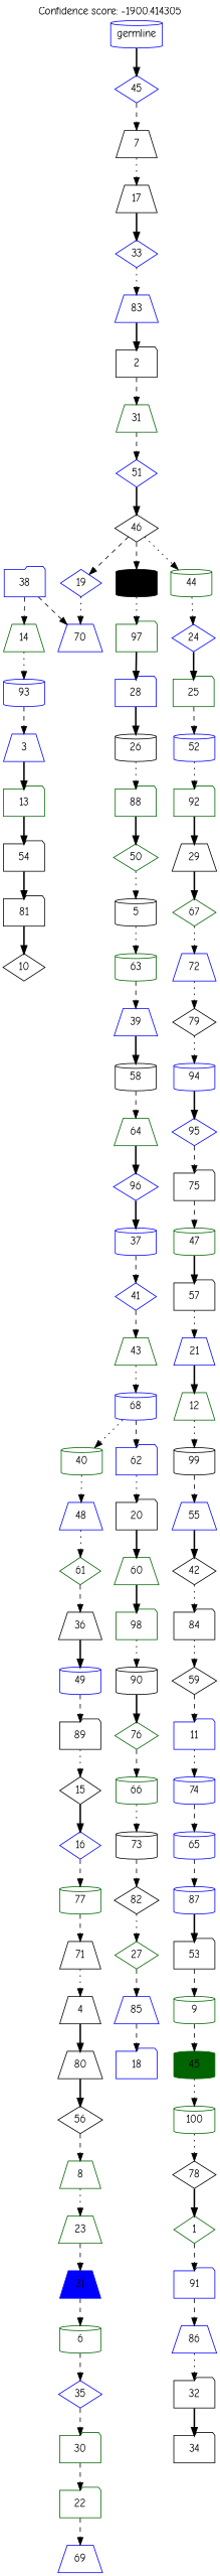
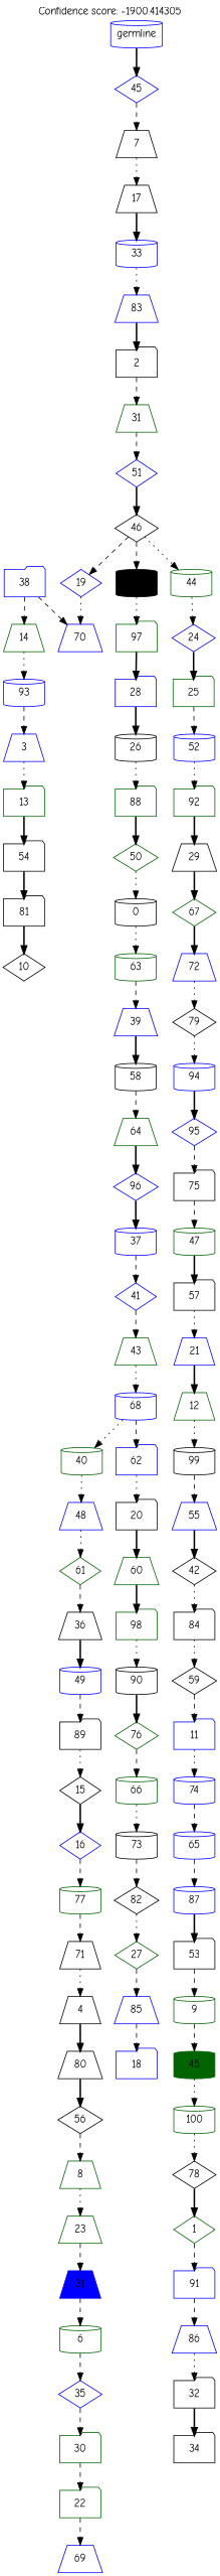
  digraph {
    fontname="Comic Neue"
    label="Confidence score: -1900.414305"
    labelloc=t
    node [color=blue fontname="Comic Neue" shape=cylinder]
    edge [fontname="Comic Neue" style=dashed]
    n1 [color=darkgreen label=22 shape=folder]
    n2 [label=69 shape=trapezium]
    n3 [color=darkgreen label=30 shape=folder]
    n4 [label=35 shape=diamond]
    n5 [color=darkgreen label=6]
    n6 [label=31 shape=trapezium style=filled]
    n7 [color=darkgreen label=23 shape=trapezium]
    n8 [color=darkgreen label=8 shape=trapezium]
    n9 [color=black label=56 shape=diamond]
    n10 [color=black label=80 shape=trapezium]
    n11 [color=black label=4 shape=trapezium]
    n12 [color=black label=71 shape=trapezium]
    n13 [color=darkgreen label=77]
    n14 [label=16 shape=diamond]
    n15 [color=black label=15 shape=diamond]
    n16 [color=black label=89 shape=folder]
    n17 [label=49]
    n18 [color=black label=36 shape=trapezium]
    n19 [color=darkgreen label=61 shape=diamond]
    n20 [label=48 shape=trapezium]
    n21 [color=darkgreen label=40]
    n22 [label=85 shape=trapezium]
    n23 [label=18 shape=folder]
    n24 [color=darkgreen label=27 shape=diamond]
    n25 [color=black label=82 shape=diamond]
    n26 [color=black label=73]
    n27 [color=darkgreen label=66]
    n28 [color=darkgreen label=76 shape=diamond]
    n29 [color=black label=90]
    n30 [color=darkgreen label=98 shape=folder]
    n31 [color=darkgreen label=60 shape=trapezium]
    n32 [color=black label=20 shape=folder]
    n33 [label=62 shape=folder]
    n34 [label=68]
    n35 [color=darkgreen label=43 shape=trapezium]
    n36 [label=41 shape=diamond]
    n37 [label=37]
    n38 [label=96 shape=diamond]
    n39 [color=darkgreen label=64 shape=trapezium]
    n40 [color=black label=58]
    n41 [label=39 shape=trapezium]
    n42 [color=darkgreen label=63]
-   n43 [color=black label=5]
+   n43 [color=black label=0]
    n44 [color=darkgreen label=50 shape=diamond]
    n45 [color=darkgreen label=88 shape=folder]
    n46 [color=black label=26]
    n47 [label=28 shape=folder]
    n48 [color=darkgreen label=97 shape=folder]
    n49 [color=black label=7 style=filled]
    n50 [color=black label=32 shape=folder]
    n51 [color=black label=34 shape=folder]
    n52 [label=86 shape=trapezium]
    n53 [label=91 shape=folder]
    n54 [color=darkgreen label=1 shape=diamond]
    n55 [color=black label=78 shape=diamond]
    n56 [color=darkgreen label=100]
    n57 [color=darkgreen label=45 style=filled]
    n58 [color=darkgreen label=9]
    n59 [color=black label=53 shape=folder]
    n60 [label=87]
    n61 [label=65]
    n62 [label=74]
    n63 [label=11 shape=folder]
    n64 [color=black label=59 shape=diamond]
    n65 [color=black label=84 shape=folder]
    n66 [color=black label=42 shape=diamond]
    n67 [label=55 shape=trapezium]
    n68 [color=black label=99]
    n69 [color=darkgreen label=12 shape=trapezium]
    n70 [label=21 shape=trapezium]
    n71 [color=black label=57 shape=folder]
    n72 [color=darkgreen label=47]
    n73 [color=black label=75 shape=folder]
    n74 [label=95 shape=diamond]
    n75 [label=94]
    n76 [color=black label=79 shape=diamond]
    n77 [label=72 shape=trapezium]
    n78 [color=darkgreen label=67 shape=diamond]
    n79 [color=black label=29 shape=trapezium]
    n80 [color=darkgreen label=92 shape=folder]
    n81 [label=52]
    n82 [color=darkgreen label=25 shape=folder]
    n83 [label=24 shape=diamond]
    n84 [color=darkgreen label=44]
    n85 [color=black label=81 shape=folder]
    n86 [color=black label=10 shape=diamond]
    n87 [color=black label=54 shape=folder]
    n88 [color=darkgreen label=13 shape=folder]
    n89 [label=3 shape=trapezium]
    n90 [label=93]
    n91 [color=darkgreen label=14 shape=trapezium]
    n92 [label=38 shape=folder]
    n93 [label=70 shape=trapezium]
    n94 [label=19 shape=diamond]
    n95 [color=black label=46 shape=diamond]
    n96 [label=51 shape=diamond]
    n97 [color=darkgreen label=31 shape=trapezium]
    n98 [color=black label=2 shape=folder]
    n99 [label=83 shape=trapezium]
-   n100 [label=33 shape=diamond]
+   n100 [label=33]
    n101 [color=black label=17 shape=trapezium]
    n102 [color=black label=7 shape=trapezium]
    n103 [label=45 shape=diamond]
    n104 [label=germline]
    n1 -> n2
    n3 -> n1
    n4 -> n3
    n5 -> n4
    n6 -> n5
    n7 -> n6
    n8 -> n7 [style=dotted]
    n9 -> n8
    n10 -> n9 [style=bold]
    n11 -> n10 [style=bold]
    n12 -> n11 [style=dotted]
    n13 -> n12
    n14 -> n13
    n15 -> n14 [style=bold]
    n16 -> n15 [style=dotted]
    n17 -> n16
    n18 -> n17 [style=bold]
    n19 -> n18
    n20 -> n19 [style=dotted]
    n21 -> n20 [style=dotted]
    n22 -> n23
    n24 -> n22
    n25 -> n24 [style=dotted]
    n26 -> n25
    n27 -> n26 [style=dotted]
    n28 -> n27
    n29 -> n28 [style=bold]
    n30 -> n29 [style=dotted]
    n31 -> n30 [style=bold]
    n32 -> n31 [style=bold]
    n33 -> n32 [style=dotted]
    n34 -> n21 [style=dotted]
    n34 -> n33
    n35 -> n34 [style=dotted]
    n36 -> n35
    n37 -> n36
    n38 -> n37 [style=bold]
    n39 -> n38 [style=bold]
    n40 -> n39
    n41 -> n40 [style=bold]
    n42 -> n41
    n43 -> n42 [style=dotted]
    n44 -> n43 [style=dotted]
    n45 -> n44 [style=bold]
    n46 -> n45 [style=dotted]
    n47 -> n46 [style=bold]
    n48 -> n47 [style=bold]
    n49 -> n48 [style=dotted]
    n50 -> n51 [style=bold]
    n52 -> n50 [style=dotted]
    n53 -> n52
    n54 -> n53
    n55 -> n54 [style=bold]
    n56 -> n55 [style=dotted]
    n57 -> n56 [style=dotted]
    n58 -> n57
    n59 -> n58
    n60 -> n59 [style=bold]
    n61 -> n60
    n62 -> n61
    n63 -> n62 [style=dotted]
    n64 -> n63
    n65 -> n64 [style=dotted]
    n66 -> n65 [style=dotted]
    n67 -> n66 [style=bold]
    n68 -> n67
    n69 -> n68 [style=dotted]
    n70 -> n69 [style=bold]
    n71 -> n70 [style=dotted]
    n72 -> n71 [style=bold]
    n73 -> n72
    n74 -> n73
    n75 -> n74 [style=bold]
    n76 -> n75 [style=dotted]
    n77 -> n76 [style=dotted]
-   n78 -> n77 [style=dotted]
+   n78 -> n77 [style=bold]
    n79 -> n78 [style=bold]
    n80 -> n79 [style=bold]
    n81 -> n80 [style=dotted]
    n82 -> n81
    n83 -> n82 [style=bold]
    n84 -> n83 [style=dotted]
    n85 -> n86 [style=bold]
    n87 -> n85 [style=bold]
    n88 -> n87 [style=bold]
-   n89 -> n88 [style=bold]
+   n89 -> n88 [style=dotted]
    n90 -> n89
    n91 -> n90 [style=dotted]
    n92 -> n91
    n92 -> n93
    n94 -> n93 [style=dotted]
    n95 -> n49
    n95 -> n84 [style=dotted]
    n95 -> n94
    n96 -> n95 [style=bold]
    n97 -> n96
    n98 -> n97
    n99 -> n98 [style=bold]
    n100 -> n99 [style=dotted]
    n101 -> n100 [style=bold]
    n102 -> n101 [style=dotted]
    n103 -> n102
    n104 -> n103 [style=bold]
  }
